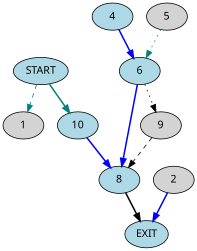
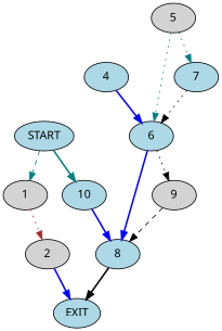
  digraph {
    fontname="Noto Sans"
    node [fillcolor=lightblue fontname="Noto Sans" style=filled]
    edge [color=teal fontname="Noto Sans" style=bold]
    n1 [label=START]
    1 [fillcolor=lightgrey]
    10
    2 [fillcolor=lightgrey]
    8
    n6 [label=EXIT]
    4
    6
    5 [fillcolor=lightgrey]
+   7
    9 [fillcolor=lightgrey]
    n1 -> 1 [style=dashed]
    n1 -> 10
+   1 -> 2 [color=brown style=dotted]
    10 -> 8 [color=blue]
    2 -> n6 [color=blue]
    8 -> n6 [color=black]
    4 -> 6 [color=blue]
    6 -> 8 [color=blue]
    6 -> 9 [color=black style=dotted]
    5 -> 6 [style=dotted]
+   5 -> 7 [style=dotted]
+   7 -> 6 [color=black style=dotted]
    9 -> 8 [color=black style=dashed]
  }
